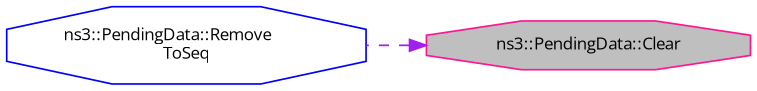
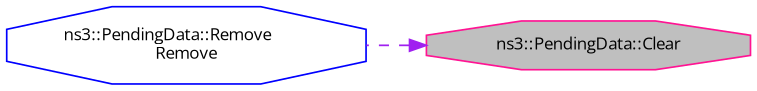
  digraph {
    rankdir=RL
    fontname="Open Sans"
    node [fontname="Open Sans" fontsize=10 shape=octagon style=filled]
    n1 [color=deeppink fillcolor=grey75 fontcolor=black height=0.2 label="ns3::PendingData::Clear" width=0.4]
-   n2 [color=blue fillcolor=white height=0.2 label="ns3::PendingData::Remove\lToSeq" width=0.4]
+   n2 [color=blue fillcolor=white height=0.2 label="ns3::PendingData::Remove\lRemove" width=0.4]
    n1 -> n2 [color=purple dir=back fontname="Open Sans" fontsize=10 labelfontname=Helvetica labelfontsize=10 style=dashed]
  }
